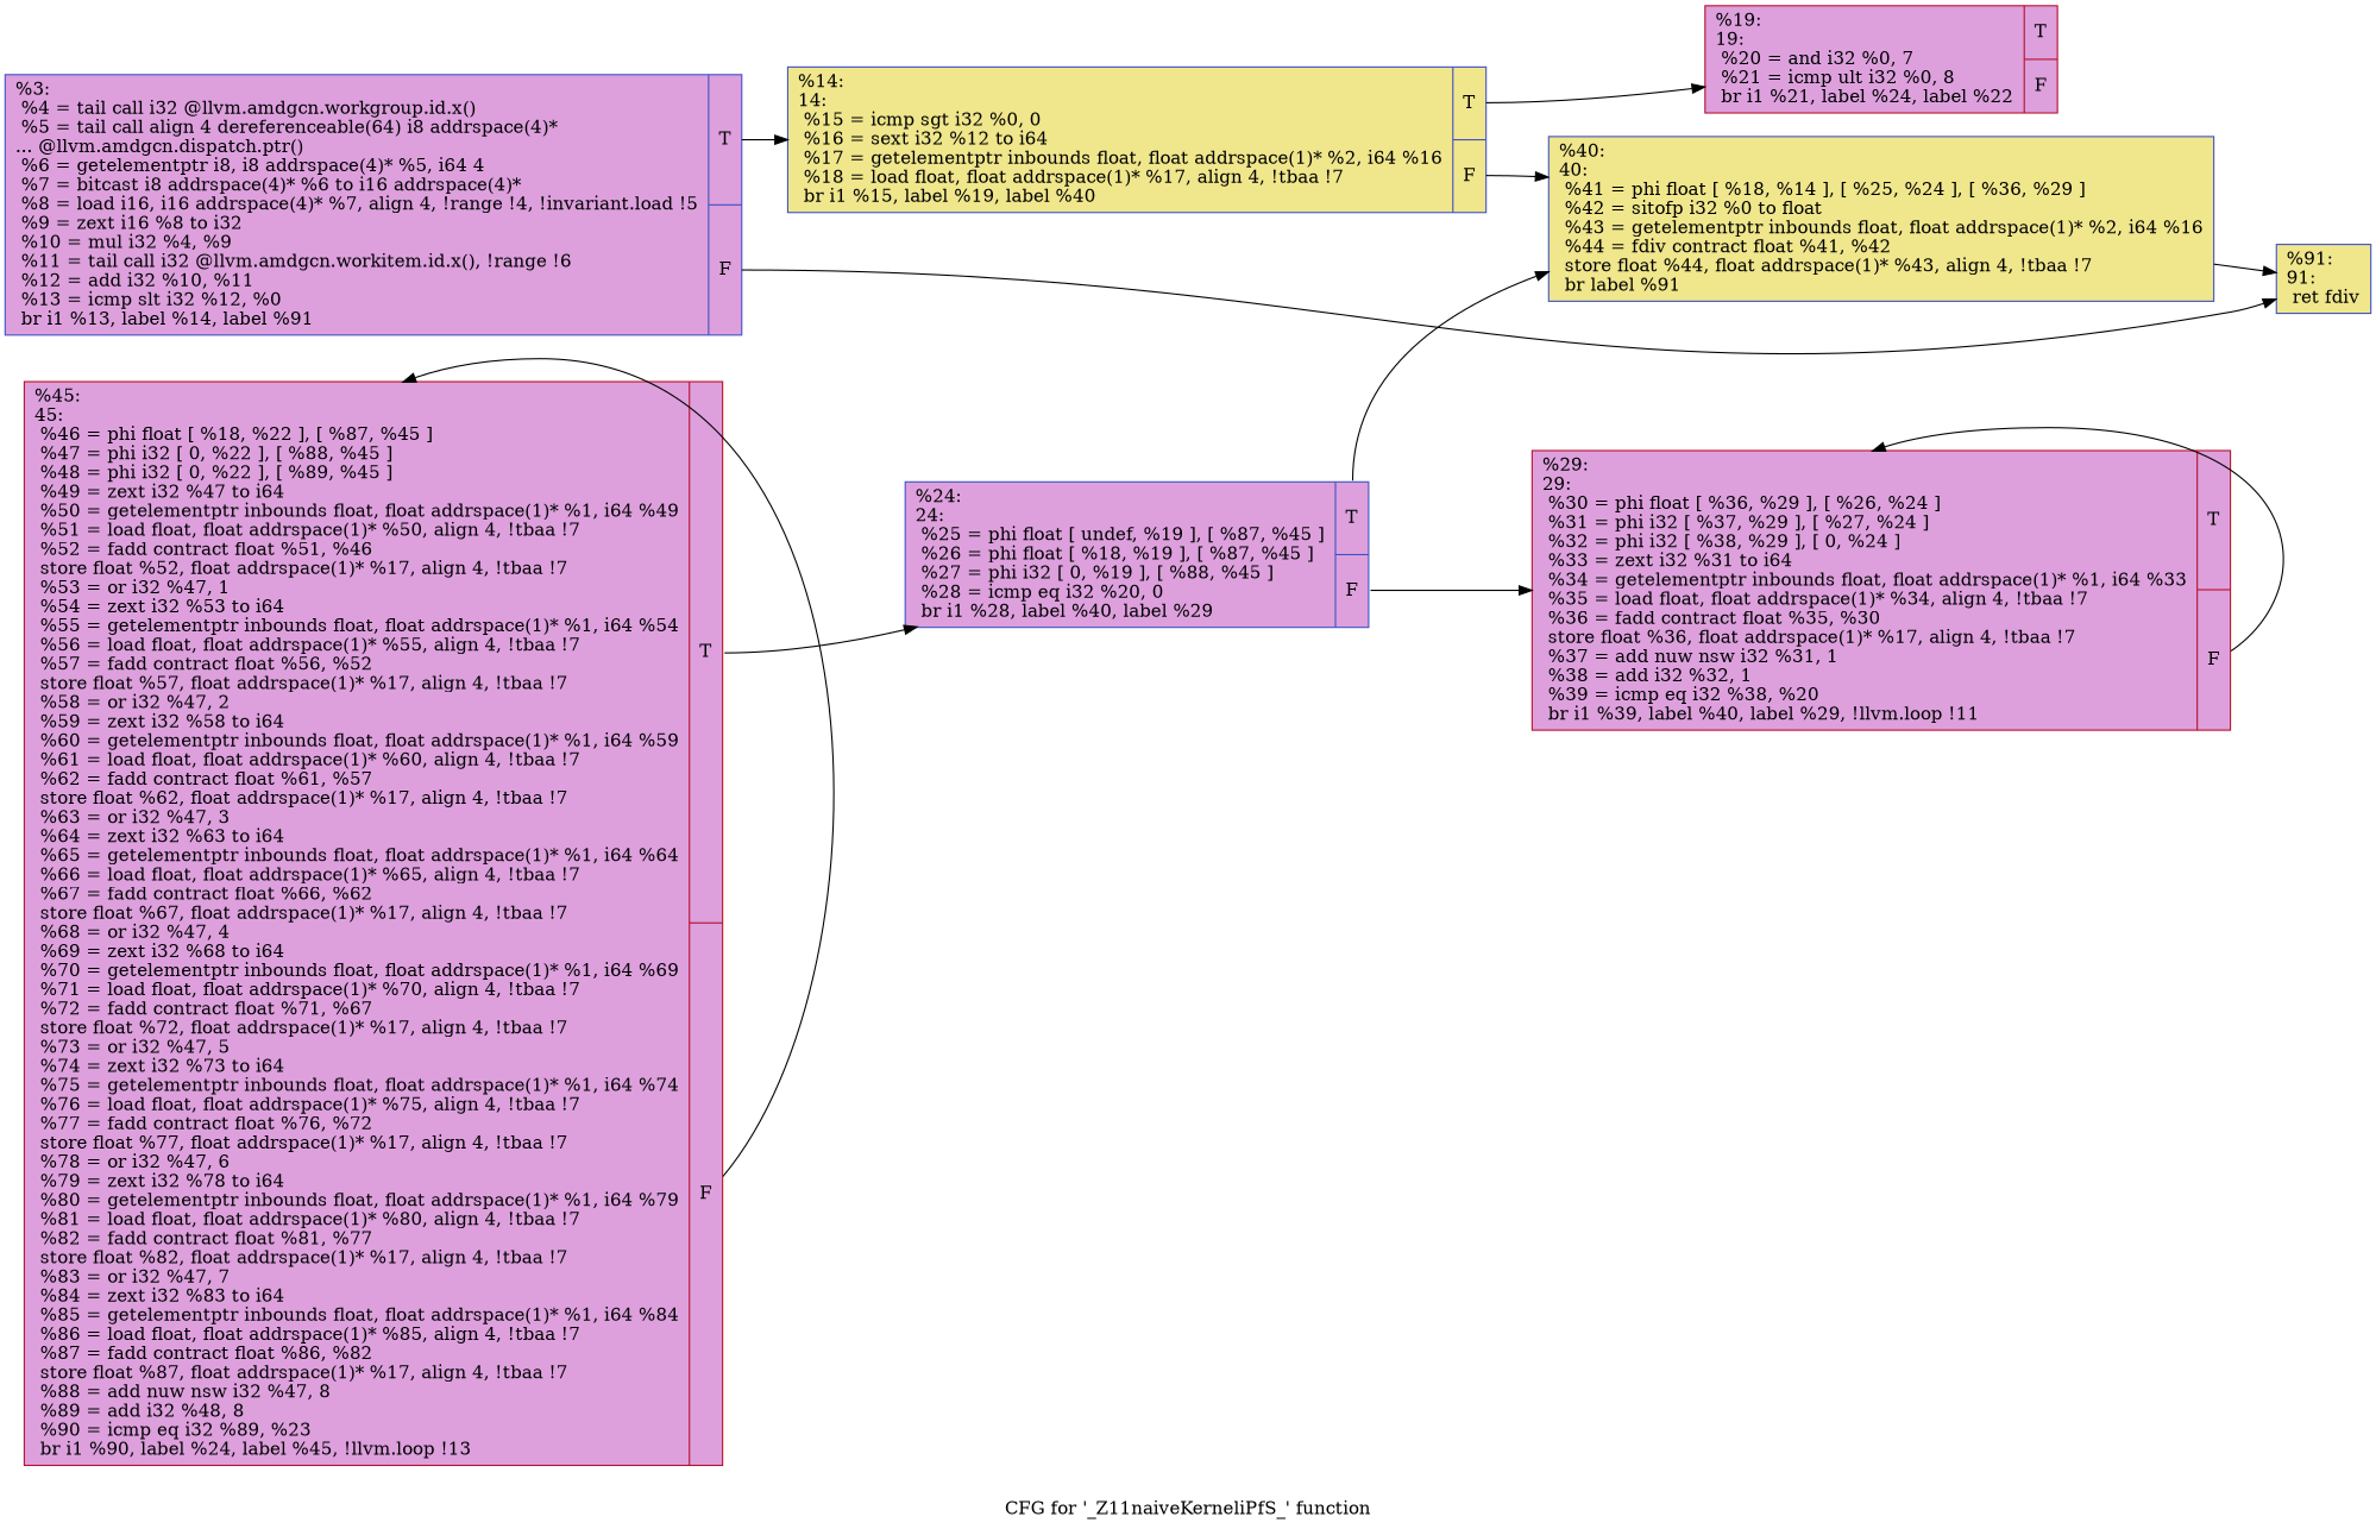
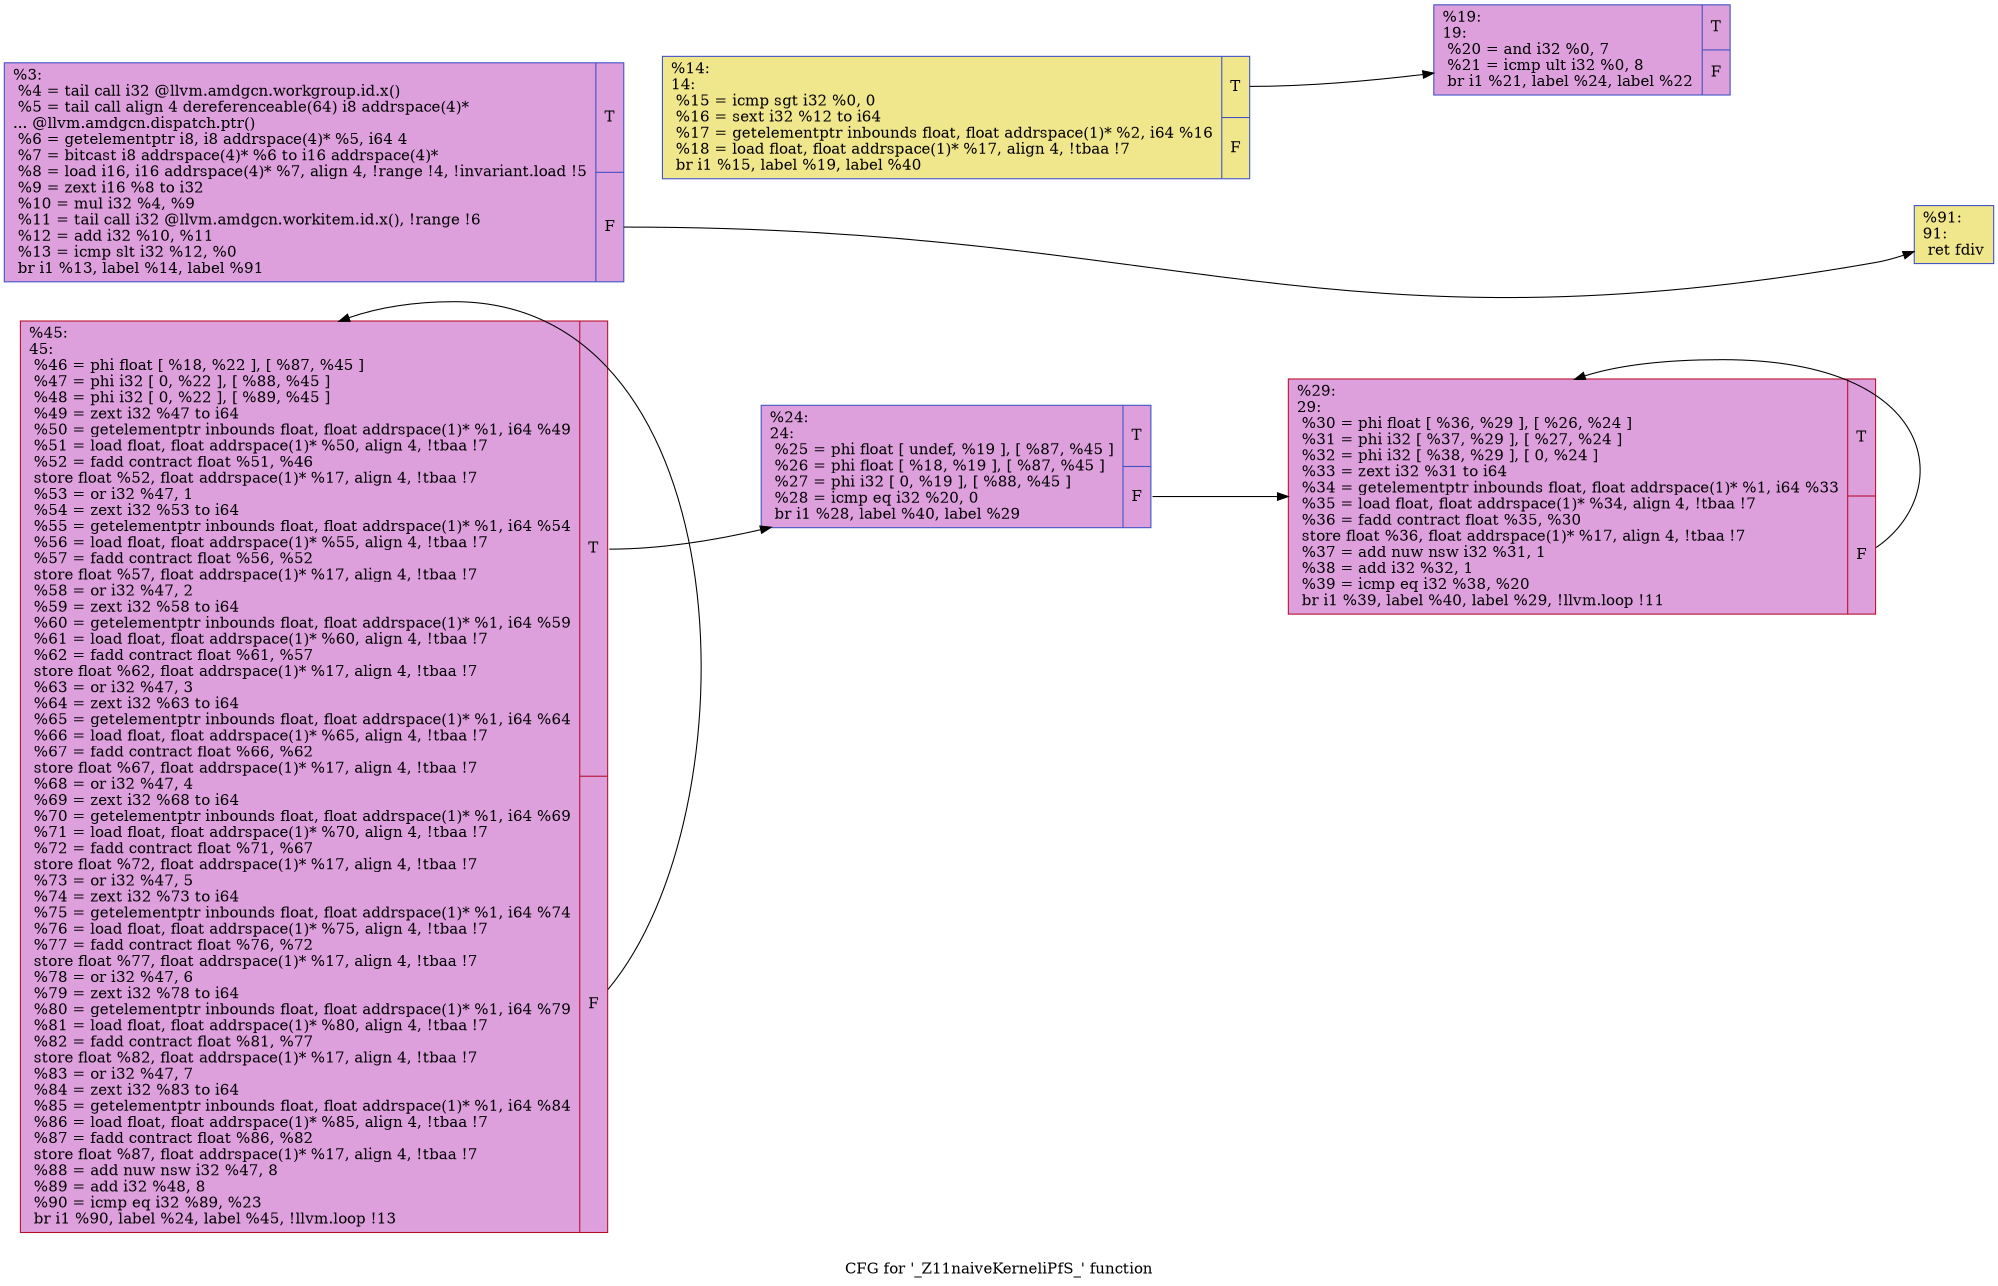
  digraph {
    label="CFG for '_Z11naiveKerneliPfS_' function"
    rankdir=LR
    node [color="#3d50c3ff" fillcolor=plum shape=record style=filled]
    edge [tailport=s0]
    n1 [label="{%3:\l  %4 = tail call i32 @llvm.amdgcn.workgroup.id.x()\l  %5 = tail call align 4 dereferenceable(64) i8 addrspace(4)*\l... @llvm.amdgcn.dispatch.ptr()\l  %6 = getelementptr i8, i8 addrspace(4)* %5, i64 4\l  %7 = bitcast i8 addrspace(4)* %6 to i16 addrspace(4)*\l  %8 = load i16, i16 addrspace(4)* %7, align 4, !range !4, !invariant.load !5\l  %9 = zext i16 %8 to i32\l  %10 = mul i32 %4, %9\l  %11 = tail call i32 @llvm.amdgcn.workitem.id.x(), !range !6\l  %12 = add i32 %10, %11\l  %13 = icmp slt i32 %12, %0\l  br i1 %13, label %14, label %91\l|{<s0>T|<s1>F}}"]
    n2 [fillcolor=khaki label="{%14:\l14:                                               \l  %15 = icmp sgt i32 %0, 0\l  %16 = sext i32 %12 to i64\l  %17 = getelementptr inbounds float, float addrspace(1)* %2, i64 %16\l  %18 = load float, float addrspace(1)* %17, align 4, !tbaa !7\l  br i1 %15, label %19, label %40\l|{<s0>T|<s1>F}}"]
    n3 [fillcolor=khaki label="{%91:\l91:                                               \l  ret fdiv\l}"]
-   n4 [color="#b70d28ff" label="{%19:\l19:                                               \l  %20 = and i32 %0, 7\l  %21 = icmp ult i32 %0, 8\l  br i1 %21, label %24, label %22\l|{<s0>T|<s1>F}}"]
-   n5 [fillcolor=khaki label="{%40:\l40:                                               \l  %41 = phi float [ %18, %14 ], [ %25, %24 ], [ %36, %29 ]\l  %42 = sitofp i32 %0 to float\l  %43 = getelementptr inbounds float, float addrspace(1)* %2, i64 %16\l  %44 = fdiv contract float %41, %42\l  store float %44, float addrspace(1)* %43, align 4, !tbaa !7\l  br label %91\l}"]
+   n4 [label="{%19:\l19:                                               \l  %20 = and i32 %0, 7\l  %21 = icmp ult i32 %0, 8\l  br i1 %21, label %24, label %22\l|{<s0>T|<s1>F}}"]
    n6 [label="{%24:\l24:                                               \l  %25 = phi float [ undef, %19 ], [ %87, %45 ]\l  %26 = phi float [ %18, %19 ], [ %87, %45 ]\l  %27 = phi i32 [ 0, %19 ], [ %88, %45 ]\l  %28 = icmp eq i32 %20, 0\l  br i1 %28, label %40, label %29\l|{<s0>T|<s1>F}}"]
    n7 [color="#b70d28ff" label="{%29:\l29:                                               \l  %30 = phi float [ %36, %29 ], [ %26, %24 ]\l  %31 = phi i32 [ %37, %29 ], [ %27, %24 ]\l  %32 = phi i32 [ %38, %29 ], [ 0, %24 ]\l  %33 = zext i32 %31 to i64\l  %34 = getelementptr inbounds float, float addrspace(1)* %1, i64 %33\l  %35 = load float, float addrspace(1)* %34, align 4, !tbaa !7\l  %36 = fadd contract float %35, %30\l  store float %36, float addrspace(1)* %17, align 4, !tbaa !7\l  %37 = add nuw nsw i32 %31, 1\l  %38 = add i32 %32, 1\l  %39 = icmp eq i32 %38, %20\l  br i1 %39, label %40, label %29, !llvm.loop !11\l|{<s0>T|<s1>F}}"]
    n8 [color="#b70d28ff" label="{%45:\l45:                                               \l  %46 = phi float [ %18, %22 ], [ %87, %45 ]\l  %47 = phi i32 [ 0, %22 ], [ %88, %45 ]\l  %48 = phi i32 [ 0, %22 ], [ %89, %45 ]\l  %49 = zext i32 %47 to i64\l  %50 = getelementptr inbounds float, float addrspace(1)* %1, i64 %49\l  %51 = load float, float addrspace(1)* %50, align 4, !tbaa !7\l  %52 = fadd contract float %51, %46\l  store float %52, float addrspace(1)* %17, align 4, !tbaa !7\l  %53 = or i32 %47, 1\l  %54 = zext i32 %53 to i64\l  %55 = getelementptr inbounds float, float addrspace(1)* %1, i64 %54\l  %56 = load float, float addrspace(1)* %55, align 4, !tbaa !7\l  %57 = fadd contract float %56, %52\l  store float %57, float addrspace(1)* %17, align 4, !tbaa !7\l  %58 = or i32 %47, 2\l  %59 = zext i32 %58 to i64\l  %60 = getelementptr inbounds float, float addrspace(1)* %1, i64 %59\l  %61 = load float, float addrspace(1)* %60, align 4, !tbaa !7\l  %62 = fadd contract float %61, %57\l  store float %62, float addrspace(1)* %17, align 4, !tbaa !7\l  %63 = or i32 %47, 3\l  %64 = zext i32 %63 to i64\l  %65 = getelementptr inbounds float, float addrspace(1)* %1, i64 %64\l  %66 = load float, float addrspace(1)* %65, align 4, !tbaa !7\l  %67 = fadd contract float %66, %62\l  store float %67, float addrspace(1)* %17, align 4, !tbaa !7\l  %68 = or i32 %47, 4\l  %69 = zext i32 %68 to i64\l  %70 = getelementptr inbounds float, float addrspace(1)* %1, i64 %69\l  %71 = load float, float addrspace(1)* %70, align 4, !tbaa !7\l  %72 = fadd contract float %71, %67\l  store float %72, float addrspace(1)* %17, align 4, !tbaa !7\l  %73 = or i32 %47, 5\l  %74 = zext i32 %73 to i64\l  %75 = getelementptr inbounds float, float addrspace(1)* %1, i64 %74\l  %76 = load float, float addrspace(1)* %75, align 4, !tbaa !7\l  %77 = fadd contract float %76, %72\l  store float %77, float addrspace(1)* %17, align 4, !tbaa !7\l  %78 = or i32 %47, 6\l  %79 = zext i32 %78 to i64\l  %80 = getelementptr inbounds float, float addrspace(1)* %1, i64 %79\l  %81 = load float, float addrspace(1)* %80, align 4, !tbaa !7\l  %82 = fadd contract float %81, %77\l  store float %82, float addrspace(1)* %17, align 4, !tbaa !7\l  %83 = or i32 %47, 7\l  %84 = zext i32 %83 to i64\l  %85 = getelementptr inbounds float, float addrspace(1)* %1, i64 %84\l  %86 = load float, float addrspace(1)* %85, align 4, !tbaa !7\l  %87 = fadd contract float %86, %82\l  store float %87, float addrspace(1)* %17, align 4, !tbaa !7\l  %88 = add nuw nsw i32 %47, 8\l  %89 = add i32 %48, 8\l  %90 = icmp eq i32 %89, %23\l  br i1 %90, label %24, label %45, !llvm.loop !13\l|{<s0>T|<s1>F}}"]
-   n1 -> n2
    n1 -> n3 [tailport=s1]
    n2 -> n4
-   n2 -> n5 [tailport=s1]
-   n5 -> n3
-   n6 -> n5
    n6 -> n7 [tailport=s1]
    n7 -> n7 [tailport=s1]
    n8 -> n6
    n8 -> n8 [tailport=s1]
  }
